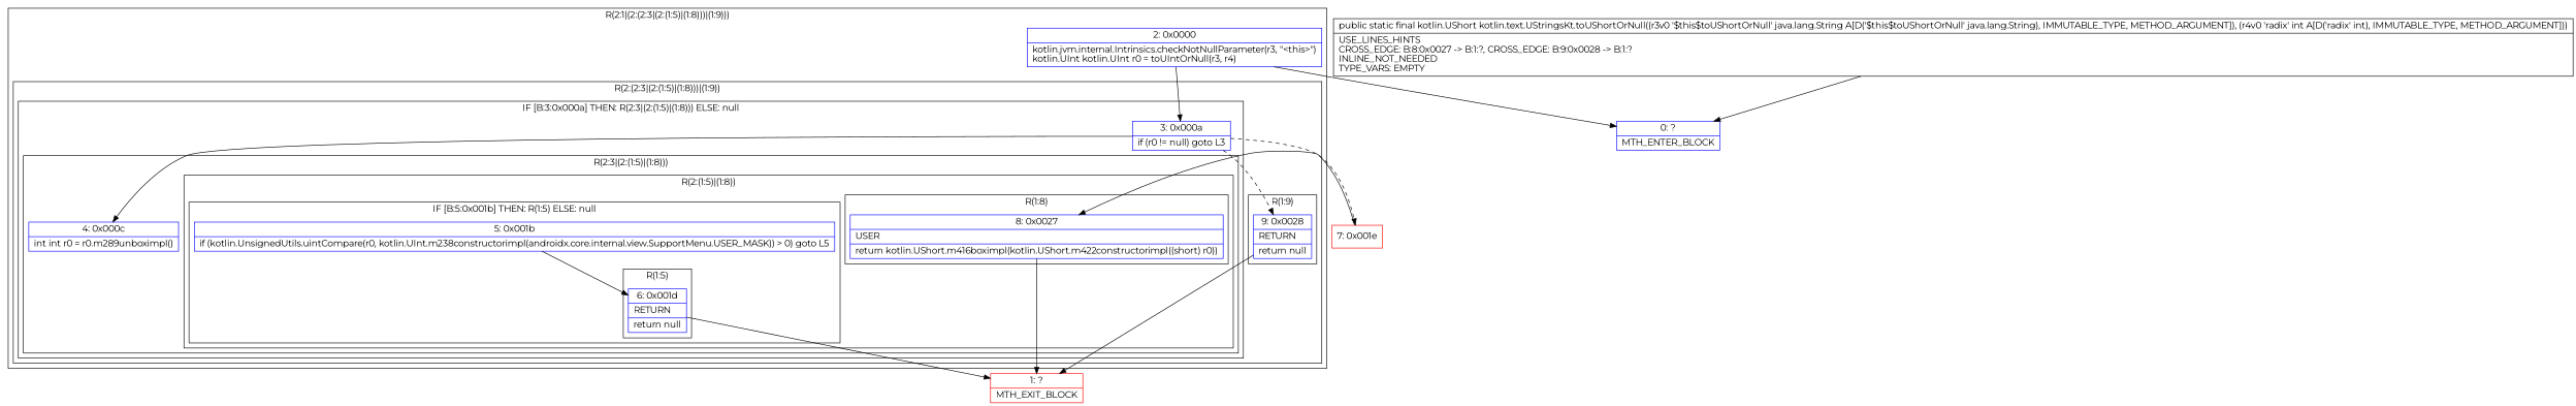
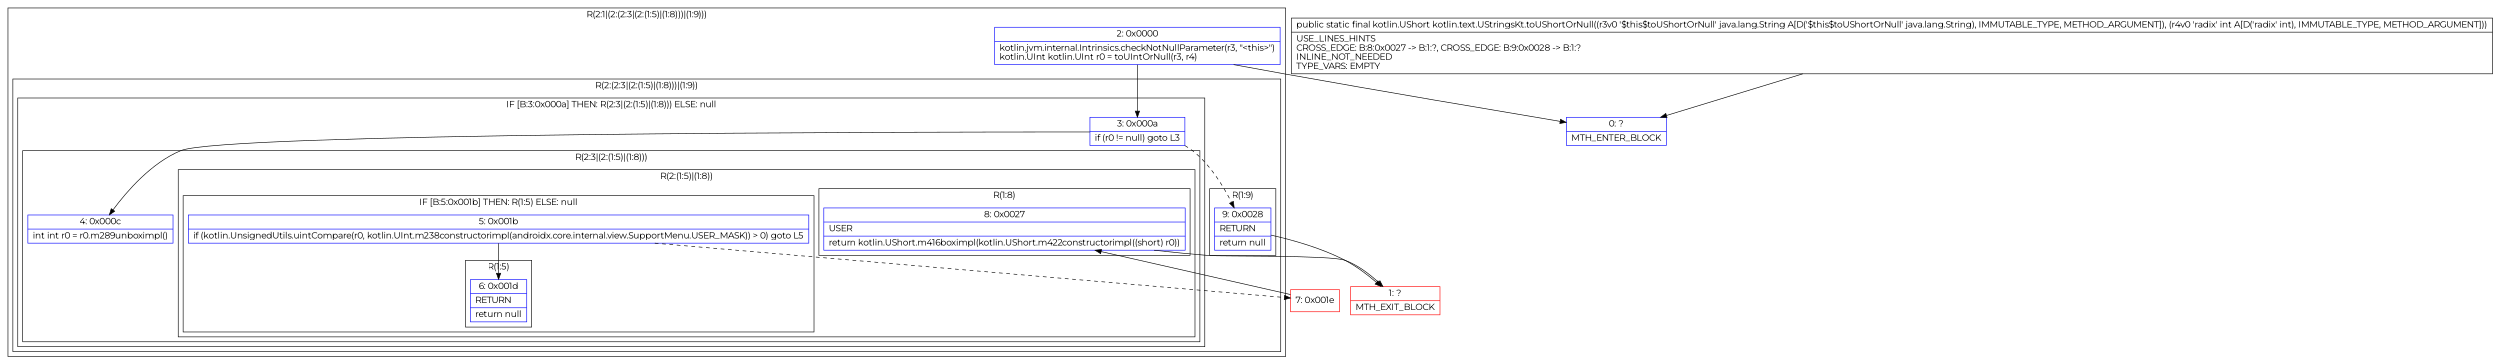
  digraph {
    fontname=Montserrat
    node [color=blue fontname=Montserrat shape=record]
    edge [fontname=Montserrat]
    n1 [label="{6\:\ 0x001d|RETURN\l|return null\l}"]
    n2 [label="{5\:\ 0x001b|if (kotlin.UnsignedUtils.uintCompare(r0, kotlin.UInt.m238constructorimpl(androidx.core.internal.view.SupportMenu.USER_MASK)) \> 0) goto L5\l}"]
    n3 [label="{8\:\ 0x0027|USER\l|return kotlin.UShort.m416boximpl(kotlin.UShort.m422constructorimpl((short) r0))\l}"]
    n4 [label="{4\:\ 0x000c|int int r0 = r0.m289unboximpl()\l}"]
    n5 [label="{3\:\ 0x000a|if (r0 != null) goto L3\l}"]
    n6 [label="{9\:\ 0x0028|RETURN\l|return null\l}"]
    n7 [label="{2\:\ 0x0000|kotlin.jvm.internal.Intrinsics.checkNotNullParameter(r3, \"\<this\>\")\lkotlin.UInt kotlin.UInt r0 = toUIntOrNull(r3, r4)\l}"]
    n8 [color=red label="{1\:\ ?|MTH_EXIT_BLOCK\l}"]
    n9 [color=red label="{7\:\ 0x001e}"]
    n10 [label="{0\:\ ?|MTH_ENTER_BLOCK\l}"]
    n11 [label="{public static final kotlin.UShort kotlin.text.UStringsKt.toUShortOrNull((r3v0 '$this$toUShortOrNull' java.lang.String A[D('$this$toUShortOrNull' java.lang.String), IMMUTABLE_TYPE, METHOD_ARGUMENT]), (r4v0 'radix' int A[D('radix' int), IMMUTABLE_TYPE, METHOD_ARGUMENT]))  | USE_LINES_HINTS\lCROSS_EDGE: B:8:0x0027 \-\> B:1:?, CROSS_EDGE: B:9:0x0028 \-\> B:1:?\lINLINE_NOT_NEEDED\lTYPE_VARS: EMPTY\l}" color=""]
    subgraph cluster_1 {
      label="R(2:1|(2:(2:3|(2:(1:5)|(1:8)))|(1:9)))"
      n7
      subgraph cluster_2 {
        label="R(2:(2:3|(2:(1:5)|(1:8)))|(1:9))"
        subgraph cluster_3 {
          label="IF [B:3:0x000a] THEN: R(2:3|(2:(1:5)|(1:8))) ELSE: null"
          n5
          subgraph cluster_4 {
            label="R(2:3|(2:(1:5)|(1:8)))"
            n4
            subgraph cluster_5 {
              label="R(2:(1:5)|(1:8))"
              subgraph cluster_6 {
                label="IF [B:5:0x001b] THEN: R(1:5) ELSE: null"
                n2
                subgraph cluster_7 {
                  label="R(1:5)"
                  n1
                }
              }
              subgraph cluster_8 {
                label="R(1:8)"
                n3
              }
            }
          }
        }
        subgraph cluster_9 {
          label="R(1:9)"
          n6
        }
      }
    }
-   n1 -> n8
    n2 -> n1
-   n5 -> n9 [style=dashed]
+   n2 -> n9 [style=dashed]
    n3 -> n8
    n5 -> n4
    n5 -> n6 [style=dashed]
    n6 -> n8
    n7 -> n5
    n7 -> n10
    n9 -> n3
    n11 -> n10
  }
